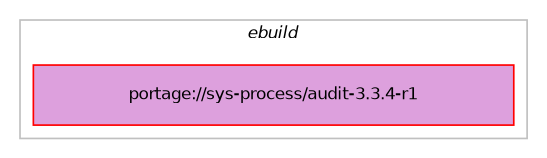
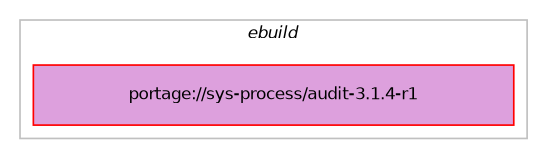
  digraph {
    compound=true
    concentrate=true
    fontname=Helvetica
    fontsize=10
    newrank=true
    rankdir=TB
    ranksep=1.5
-   n1 [color=red fontname=Helvetica fontsize=10 label="portage://sys-process/audit-3.3.4-r1" width=4 style=filled fillcolor=plum shape=box]
+   n1 [color=red fontname=Helvetica fontsize=10 label="portage://sys-process/audit-3.1.4-r1" width=4 style=filled fillcolor=plum shape=box]
    subgraph cluster_1 {
      color=gray
      label=<<i>ebuild</i>>
      n1
    }
    subgraph cluster_2 {
      color=gray
      label=<<i>dependencies</i>>
      subgraph cluster_3 {
        color=gray
        fillcolor="#eeeeee"
        label=<<i>compile</i>>
        style=filled
      }
      subgraph cluster_4 {
        color=gray
        fillcolor="#eeeeee"
        label=<<i>compile and run</i>>
        style=filled
      }
      subgraph cluster_5 {
        color=gray
        fillcolor="#eeeeee"
        label=<<i>run</i>>
        style=filled
      }
    }
    subgraph cluster_6 {
      color=gray
      label=<<i>candidates</i>>
      rank=same
    }
  }
